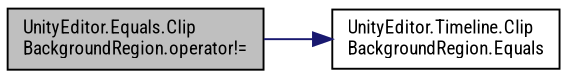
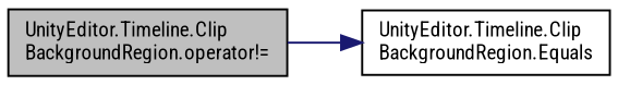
  digraph {
    rankdir=LR
    fontname="Roboto Condensed"
    node [color=black fontname="Roboto Condensed" fontsize=10 shape=record style=filled]
-   n1 [fillcolor=grey75 fontcolor=black height=0.2 label="UnityEditor.Equals.Clip\lBackgroundRegion.operator!=" width=0.4]
+   n1 [fillcolor=grey75 fontcolor=black height=0.2 label="UnityEditor.Timeline.Clip\lBackgroundRegion.operator!=" width=0.4]
    n2 [fillcolor=white height=0.2 label="UnityEditor.Timeline.Clip\lBackgroundRegion.Equals" width=0.4]
    n1 -> n2 [color=midnightblue fontname="Roboto Condensed" fontsize=10 labelfontname=Helvetica labelfontsize=10 style=solid]
  }
